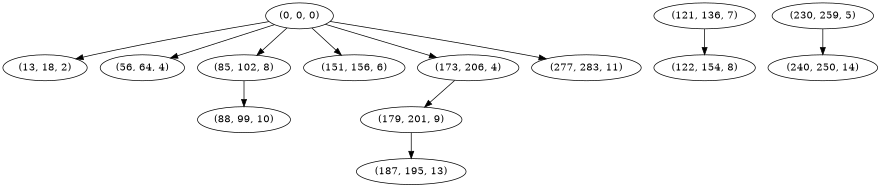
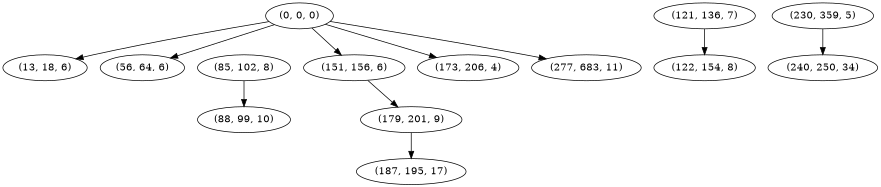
  digraph {
    "(0, 0, 0)"
-   "(13, 18, 6)" [label="(13, 18, 2)"]
-   "(56, 64, 6)" [label="(56, 64, 4)"]
+   "(13, 18, 6)"
+   "(56, 64, 6)"
    "(85, 102, 8)"
    "(151, 156, 6)"
    "(173, 206, 4)"
-   "(277, 283, 11)"
+   "(277, 283, 11)" [label="(277, 683, 11)"]
    "(88, 99, 10)"
    n9 [label="(122, 154, 8)"]
    "(121, 136, 7)"
    "(179, 201, 9)"
-   "(230, 259, 5)"
-   "(240, 250, 14)"
-   "(187, 195, 13)"
+   "(230, 259, 5)" [label="(230, 359, 5)"]
+   "(240, 250, 14)" [label="(240, 250, 34)"]
+   "(187, 195, 13)" [label="(187, 195, 17)"]
    "(0, 0, 0)" -> "(13, 18, 6)"
    "(0, 0, 0)" -> "(56, 64, 6)"
-   "(0, 0, 0)" -> "(85, 102, 8)"
    "(0, 0, 0)" -> "(151, 156, 6)"
    "(0, 0, 0)" -> "(173, 206, 4)"
    "(0, 0, 0)" -> "(277, 283, 11)"
    "(85, 102, 8)" -> "(88, 99, 10)"
-   "(173, 206, 4)" -> "(179, 201, 9)"
+   "(151, 156, 6)" -> "(179, 201, 9)"
    "(121, 136, 7)" -> n9
    "(179, 201, 9)" -> "(187, 195, 13)"
    "(230, 259, 5)" -> "(240, 250, 14)"
  }
